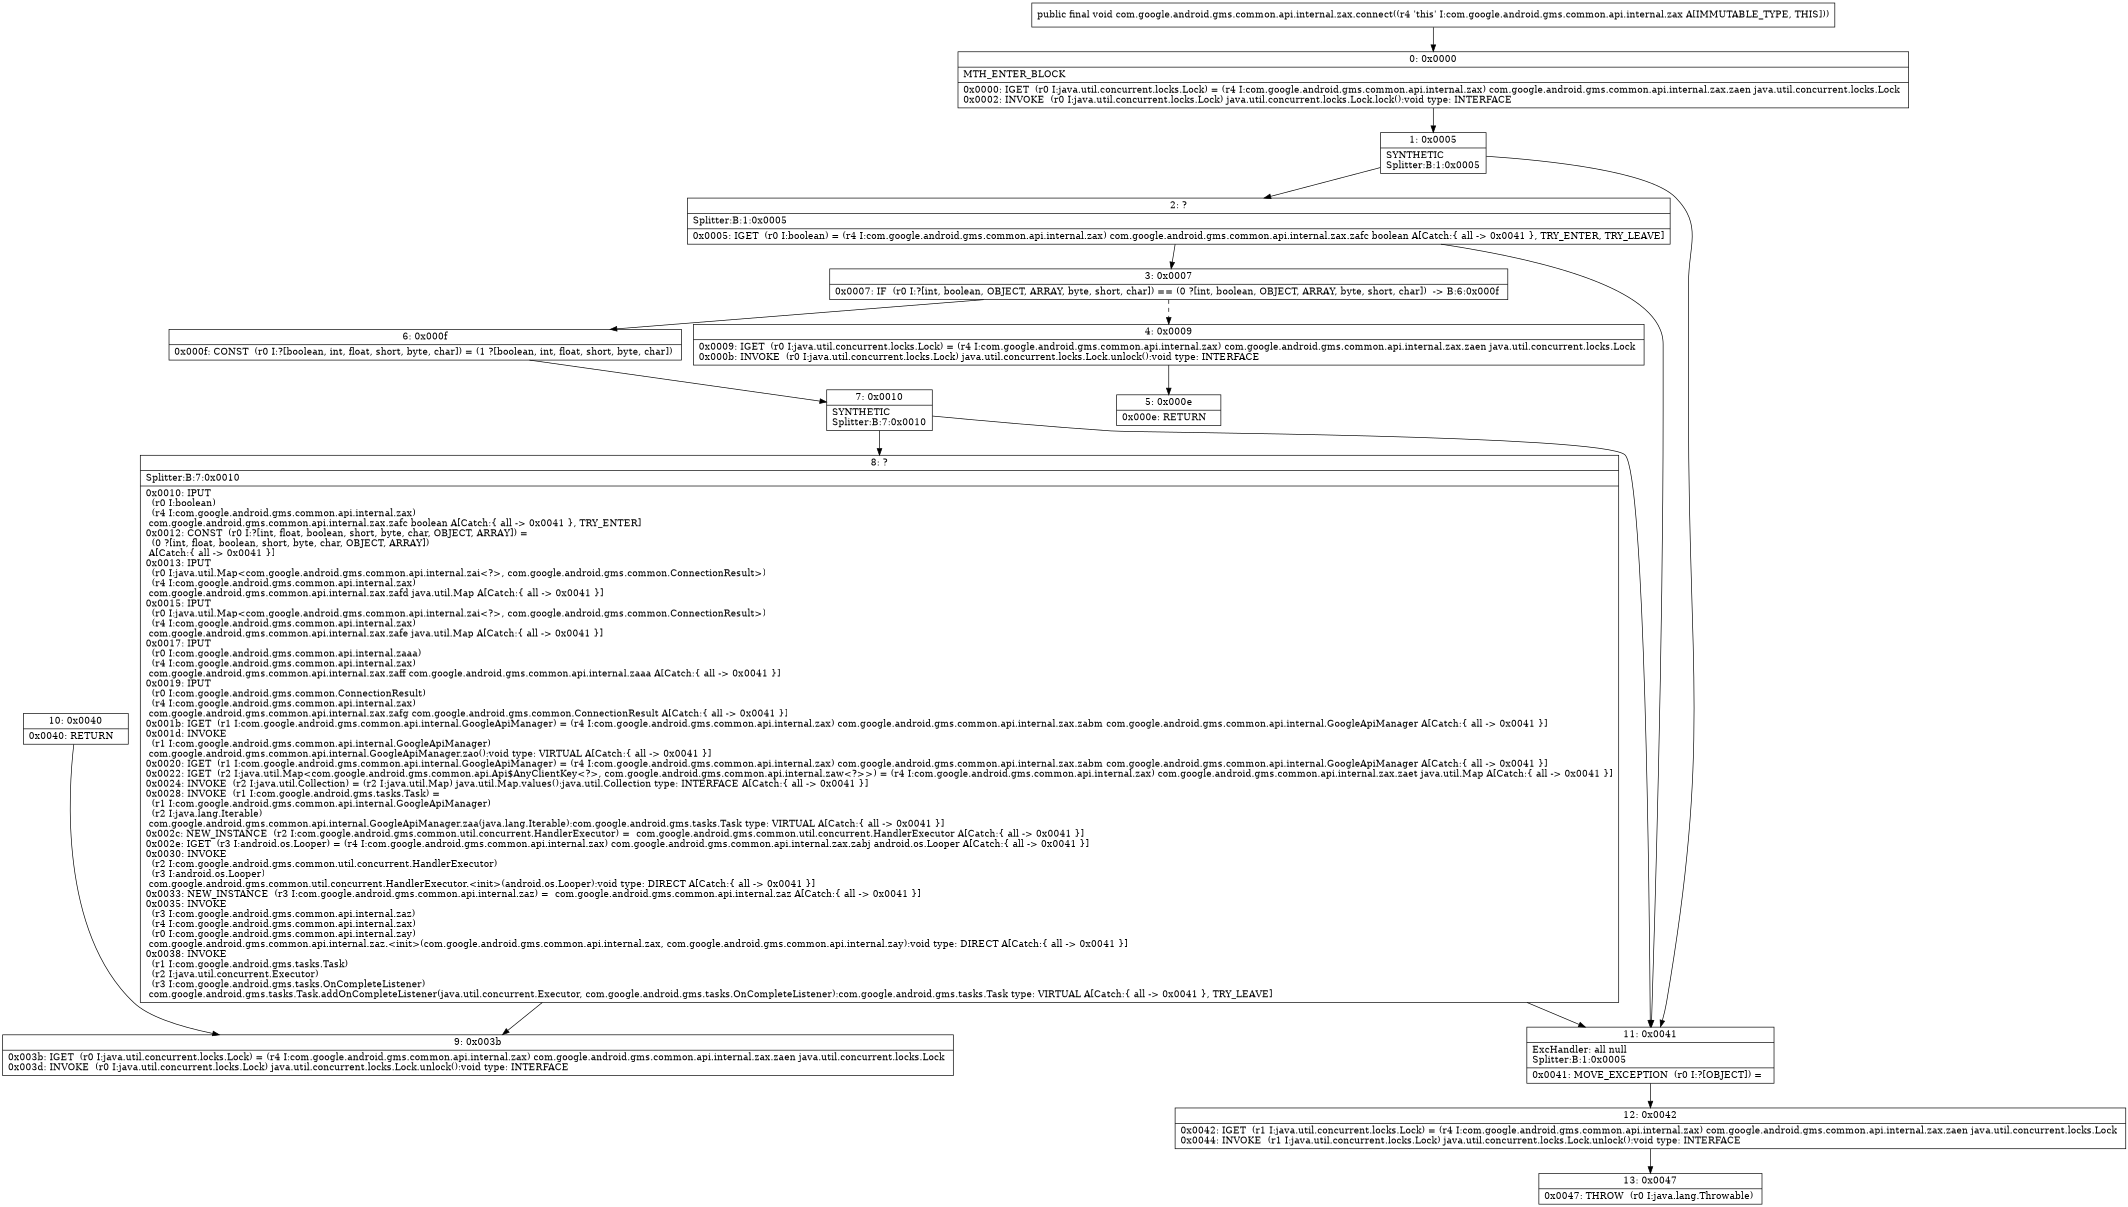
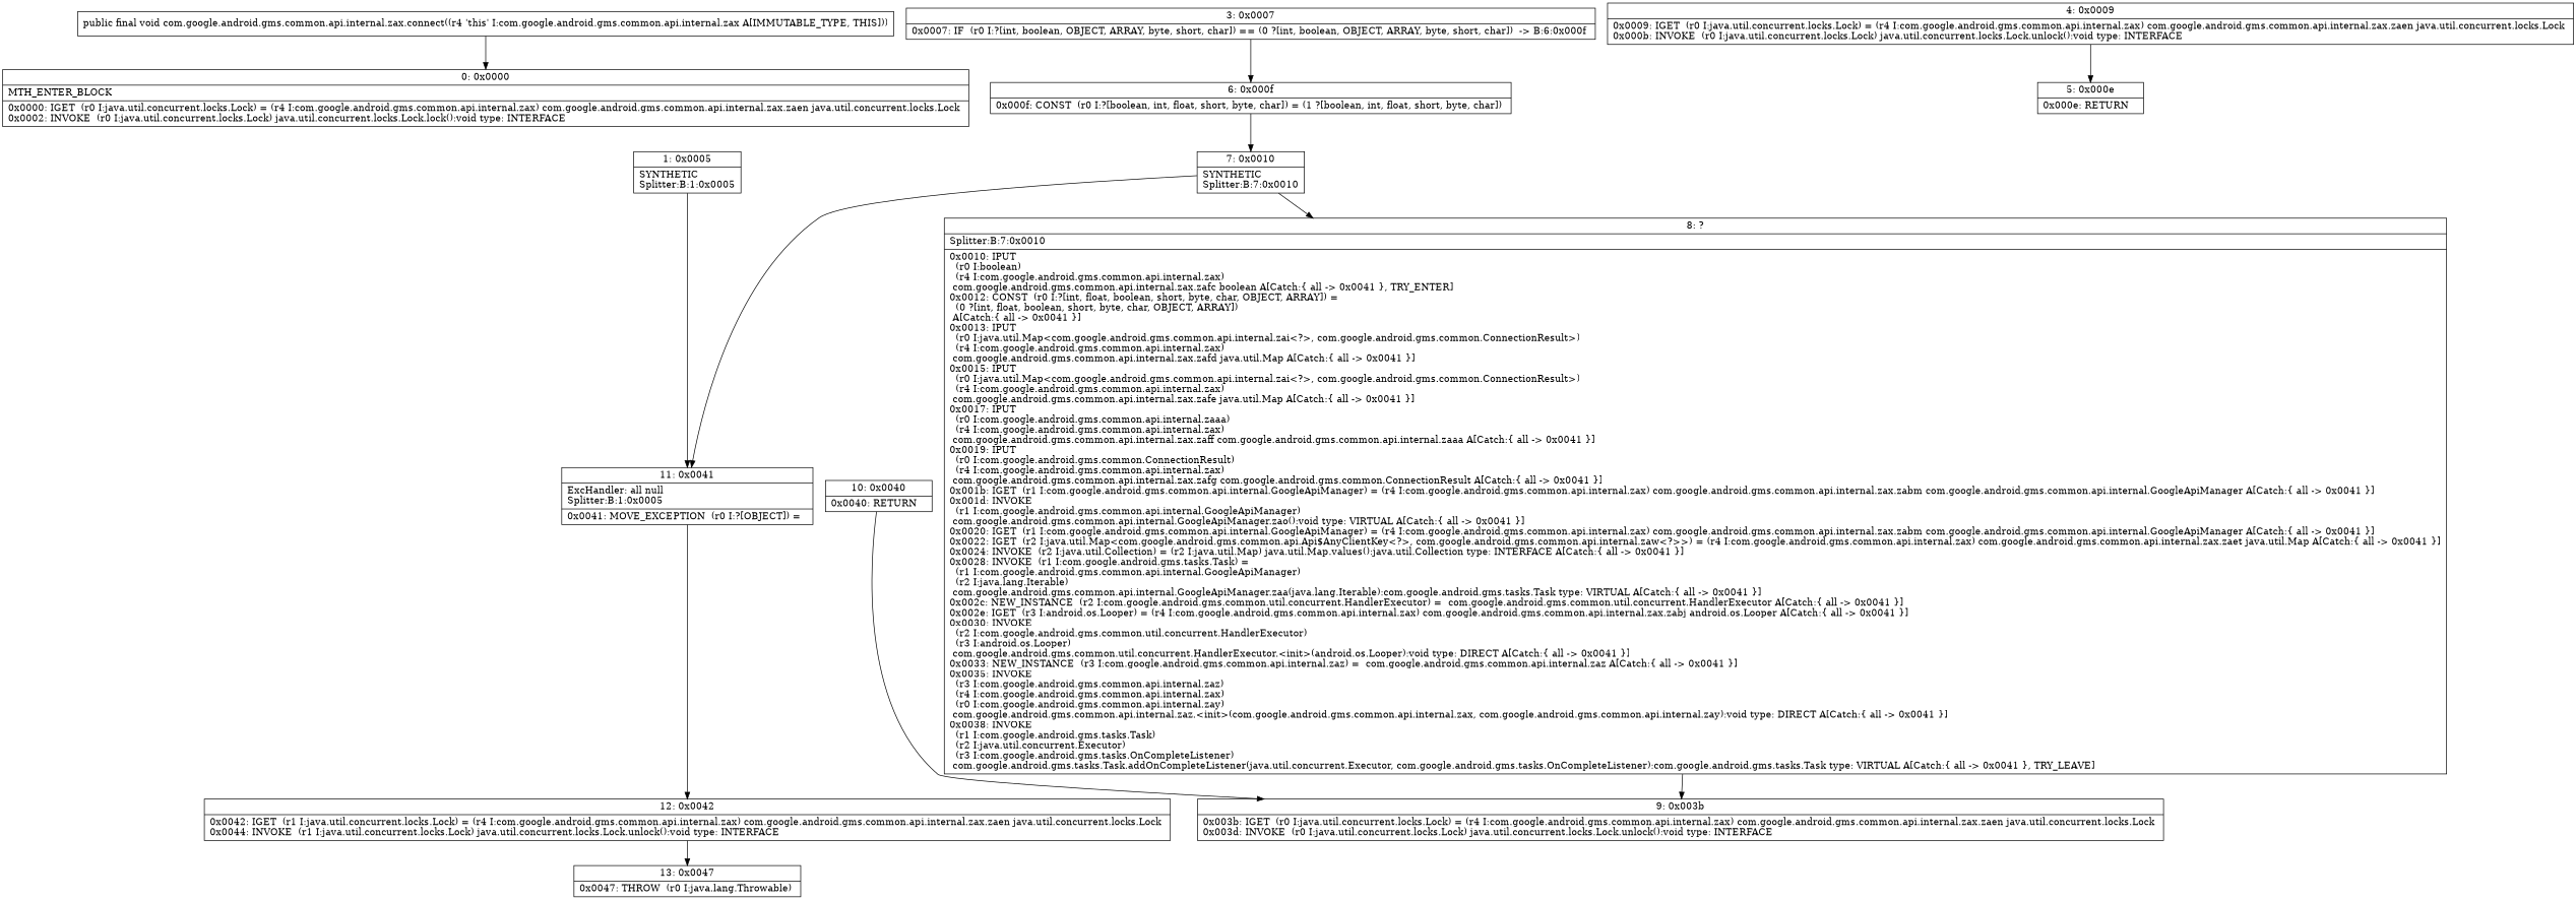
  digraph {
    node [shape=record]
    n1 [label="{0\:\ 0x0000|MTH_ENTER_BLOCK\l|0x0000: IGET  (r0 I:java.util.concurrent.locks.Lock) = (r4 I:com.google.android.gms.common.api.internal.zax) com.google.android.gms.common.api.internal.zax.zaen java.util.concurrent.locks.Lock \l0x0002: INVOKE  (r0 I:java.util.concurrent.locks.Lock) java.util.concurrent.locks.Lock.lock():void type: INTERFACE \l}"]
    n2 [label="{1\:\ 0x0005|SYNTHETIC\lSplitter:B:1:0x0005\l}"]
-   n3 [label="{2\:\ ?|Splitter:B:1:0x0005\l|0x0005: IGET  (r0 I:boolean) = (r4 I:com.google.android.gms.common.api.internal.zax) com.google.android.gms.common.api.internal.zax.zafc boolean A[Catch:\{ all \-\> 0x0041 \}, TRY_ENTER, TRY_LEAVE]\l}"]
    n4 [label="{11\:\ 0x0041|ExcHandler: all null\lSplitter:B:1:0x0005\l|0x0041: MOVE_EXCEPTION  (r0 I:?[OBJECT]) =  \l}"]
    n5 [label="{3\:\ 0x0007|0x0007: IF  (r0 I:?[int, boolean, OBJECT, ARRAY, byte, short, char]) == (0 ?[int, boolean, OBJECT, ARRAY, byte, short, char])  \-\> B:6:0x000f \l}"]
    n6 [label="{12\:\ 0x0042|0x0042: IGET  (r1 I:java.util.concurrent.locks.Lock) = (r4 I:com.google.android.gms.common.api.internal.zax) com.google.android.gms.common.api.internal.zax.zaen java.util.concurrent.locks.Lock \l0x0044: INVOKE  (r1 I:java.util.concurrent.locks.Lock) java.util.concurrent.locks.Lock.unlock():void type: INTERFACE \l}"]
    n7 [label="{4\:\ 0x0009|0x0009: IGET  (r0 I:java.util.concurrent.locks.Lock) = (r4 I:com.google.android.gms.common.api.internal.zax) com.google.android.gms.common.api.internal.zax.zaen java.util.concurrent.locks.Lock \l0x000b: INVOKE  (r0 I:java.util.concurrent.locks.Lock) java.util.concurrent.locks.Lock.unlock():void type: INTERFACE \l}"]
    n8 [label="{6\:\ 0x000f|0x000f: CONST  (r0 I:?[boolean, int, float, short, byte, char]) = (1 ?[boolean, int, float, short, byte, char]) \l}"]
    n9 [label="{5\:\ 0x000e|0x000e: RETURN   \l}"]
    n10 [label="{7\:\ 0x0010|SYNTHETIC\lSplitter:B:7:0x0010\l}"]
    n11 [label="{8\:\ ?|Splitter:B:7:0x0010\l|0x0010: IPUT  \l  (r0 I:boolean)\l  (r4 I:com.google.android.gms.common.api.internal.zax)\l com.google.android.gms.common.api.internal.zax.zafc boolean A[Catch:\{ all \-\> 0x0041 \}, TRY_ENTER]\l0x0012: CONST  (r0 I:?[int, float, boolean, short, byte, char, OBJECT, ARRAY]) = \l  (0 ?[int, float, boolean, short, byte, char, OBJECT, ARRAY])\l A[Catch:\{ all \-\> 0x0041 \}]\l0x0013: IPUT  \l  (r0 I:java.util.Map\<com.google.android.gms.common.api.internal.zai\<?\>, com.google.android.gms.common.ConnectionResult\>)\l  (r4 I:com.google.android.gms.common.api.internal.zax)\l com.google.android.gms.common.api.internal.zax.zafd java.util.Map A[Catch:\{ all \-\> 0x0041 \}]\l0x0015: IPUT  \l  (r0 I:java.util.Map\<com.google.android.gms.common.api.internal.zai\<?\>, com.google.android.gms.common.ConnectionResult\>)\l  (r4 I:com.google.android.gms.common.api.internal.zax)\l com.google.android.gms.common.api.internal.zax.zafe java.util.Map A[Catch:\{ all \-\> 0x0041 \}]\l0x0017: IPUT  \l  (r0 I:com.google.android.gms.common.api.internal.zaaa)\l  (r4 I:com.google.android.gms.common.api.internal.zax)\l com.google.android.gms.common.api.internal.zax.zaff com.google.android.gms.common.api.internal.zaaa A[Catch:\{ all \-\> 0x0041 \}]\l0x0019: IPUT  \l  (r0 I:com.google.android.gms.common.ConnectionResult)\l  (r4 I:com.google.android.gms.common.api.internal.zax)\l com.google.android.gms.common.api.internal.zax.zafg com.google.android.gms.common.ConnectionResult A[Catch:\{ all \-\> 0x0041 \}]\l0x001b: IGET  (r1 I:com.google.android.gms.common.api.internal.GoogleApiManager) = (r4 I:com.google.android.gms.common.api.internal.zax) com.google.android.gms.common.api.internal.zax.zabm com.google.android.gms.common.api.internal.GoogleApiManager A[Catch:\{ all \-\> 0x0041 \}]\l0x001d: INVOKE  \l  (r1 I:com.google.android.gms.common.api.internal.GoogleApiManager)\l com.google.android.gms.common.api.internal.GoogleApiManager.zao():void type: VIRTUAL A[Catch:\{ all \-\> 0x0041 \}]\l0x0020: IGET  (r1 I:com.google.android.gms.common.api.internal.GoogleApiManager) = (r4 I:com.google.android.gms.common.api.internal.zax) com.google.android.gms.common.api.internal.zax.zabm com.google.android.gms.common.api.internal.GoogleApiManager A[Catch:\{ all \-\> 0x0041 \}]\l0x0022: IGET  (r2 I:java.util.Map\<com.google.android.gms.common.api.Api$AnyClientKey\<?\>, com.google.android.gms.common.api.internal.zaw\<?\>\>) = (r4 I:com.google.android.gms.common.api.internal.zax) com.google.android.gms.common.api.internal.zax.zaet java.util.Map A[Catch:\{ all \-\> 0x0041 \}]\l0x0024: INVOKE  (r2 I:java.util.Collection) = (r2 I:java.util.Map) java.util.Map.values():java.util.Collection type: INTERFACE A[Catch:\{ all \-\> 0x0041 \}]\l0x0028: INVOKE  (r1 I:com.google.android.gms.tasks.Task) = \l  (r1 I:com.google.android.gms.common.api.internal.GoogleApiManager)\l  (r2 I:java.lang.Iterable)\l com.google.android.gms.common.api.internal.GoogleApiManager.zaa(java.lang.Iterable):com.google.android.gms.tasks.Task type: VIRTUAL A[Catch:\{ all \-\> 0x0041 \}]\l0x002c: NEW_INSTANCE  (r2 I:com.google.android.gms.common.util.concurrent.HandlerExecutor) =  com.google.android.gms.common.util.concurrent.HandlerExecutor A[Catch:\{ all \-\> 0x0041 \}]\l0x002e: IGET  (r3 I:android.os.Looper) = (r4 I:com.google.android.gms.common.api.internal.zax) com.google.android.gms.common.api.internal.zax.zabj android.os.Looper A[Catch:\{ all \-\> 0x0041 \}]\l0x0030: INVOKE  \l  (r2 I:com.google.android.gms.common.util.concurrent.HandlerExecutor)\l  (r3 I:android.os.Looper)\l com.google.android.gms.common.util.concurrent.HandlerExecutor.\<init\>(android.os.Looper):void type: DIRECT A[Catch:\{ all \-\> 0x0041 \}]\l0x0033: NEW_INSTANCE  (r3 I:com.google.android.gms.common.api.internal.zaz) =  com.google.android.gms.common.api.internal.zaz A[Catch:\{ all \-\> 0x0041 \}]\l0x0035: INVOKE  \l  (r3 I:com.google.android.gms.common.api.internal.zaz)\l  (r4 I:com.google.android.gms.common.api.internal.zax)\l  (r0 I:com.google.android.gms.common.api.internal.zay)\l com.google.android.gms.common.api.internal.zaz.\<init\>(com.google.android.gms.common.api.internal.zax, com.google.android.gms.common.api.internal.zay):void type: DIRECT A[Catch:\{ all \-\> 0x0041 \}]\l0x0038: INVOKE  \l  (r1 I:com.google.android.gms.tasks.Task)\l  (r2 I:java.util.concurrent.Executor)\l  (r3 I:com.google.android.gms.tasks.OnCompleteListener)\l com.google.android.gms.tasks.Task.addOnCompleteListener(java.util.concurrent.Executor, com.google.android.gms.tasks.OnCompleteListener):com.google.android.gms.tasks.Task type: VIRTUAL A[Catch:\{ all \-\> 0x0041 \}, TRY_LEAVE]\l}"]
    n12 [label="{9\:\ 0x003b|0x003b: IGET  (r0 I:java.util.concurrent.locks.Lock) = (r4 I:com.google.android.gms.common.api.internal.zax) com.google.android.gms.common.api.internal.zax.zaen java.util.concurrent.locks.Lock \l0x003d: INVOKE  (r0 I:java.util.concurrent.locks.Lock) java.util.concurrent.locks.Lock.unlock():void type: INTERFACE \l}"]
    n13 [label="{10\:\ 0x0040|0x0040: RETURN   \l}"]
    n14 [label="{13\:\ 0x0047|0x0047: THROW  (r0 I:java.lang.Throwable) \l}"]
    n15 [label="{public final void com.google.android.gms.common.api.internal.zax.connect((r4 'this' I:com.google.android.gms.common.api.internal.zax A[IMMUTABLE_TYPE, THIS])) }"]
-   n1 -> n2
-   n2 -> n3
    n2 -> n4
-   n3 -> n4
-   n3 -> n5
    n4 -> n6
-   n5 -> n7 [style=dashed]
    n5 -> n8
    n6 -> n14
    n7 -> n9
    n8 -> n10
    n10 -> n4
    n10 -> n11
-   n11 -> n4
    n11 -> n12
    n13 -> n12
    n15 -> n1
  }
